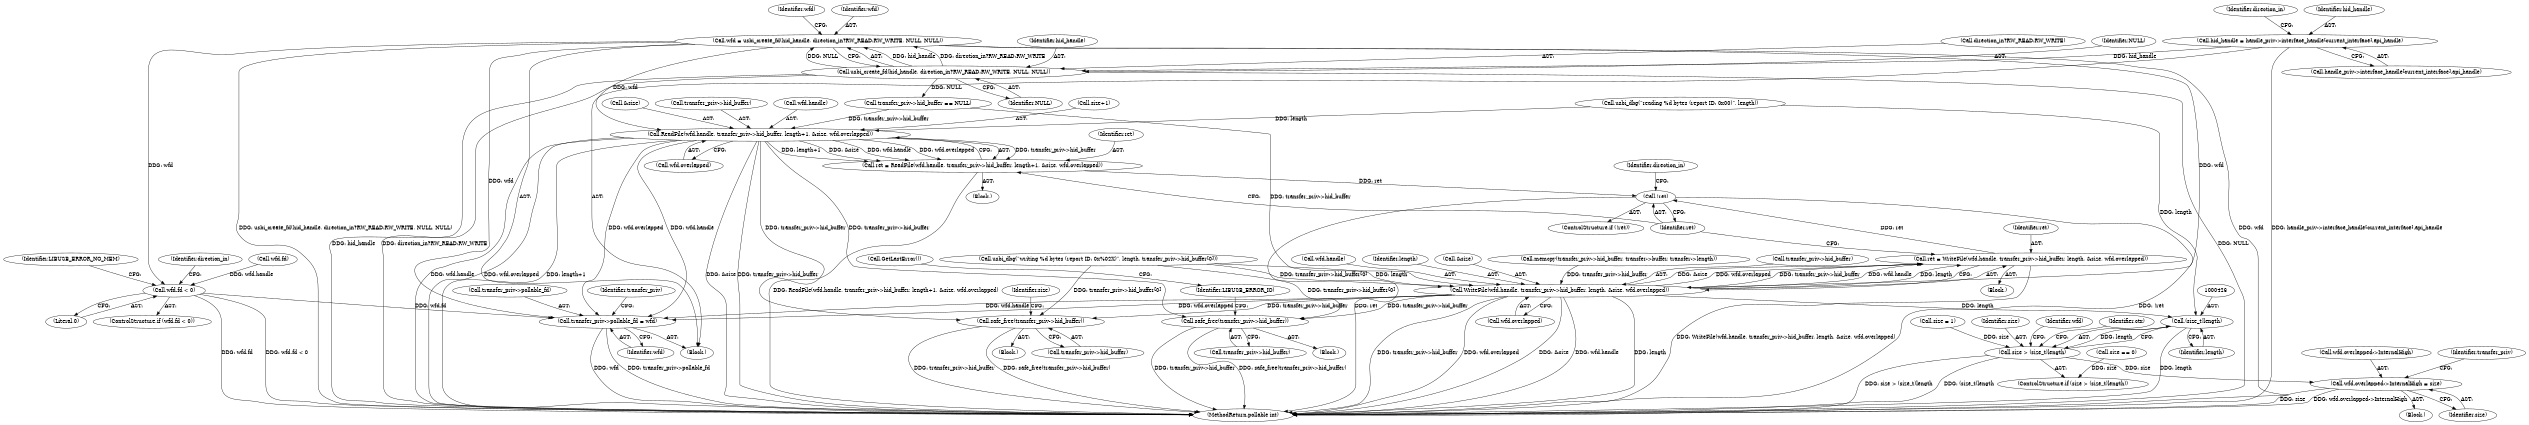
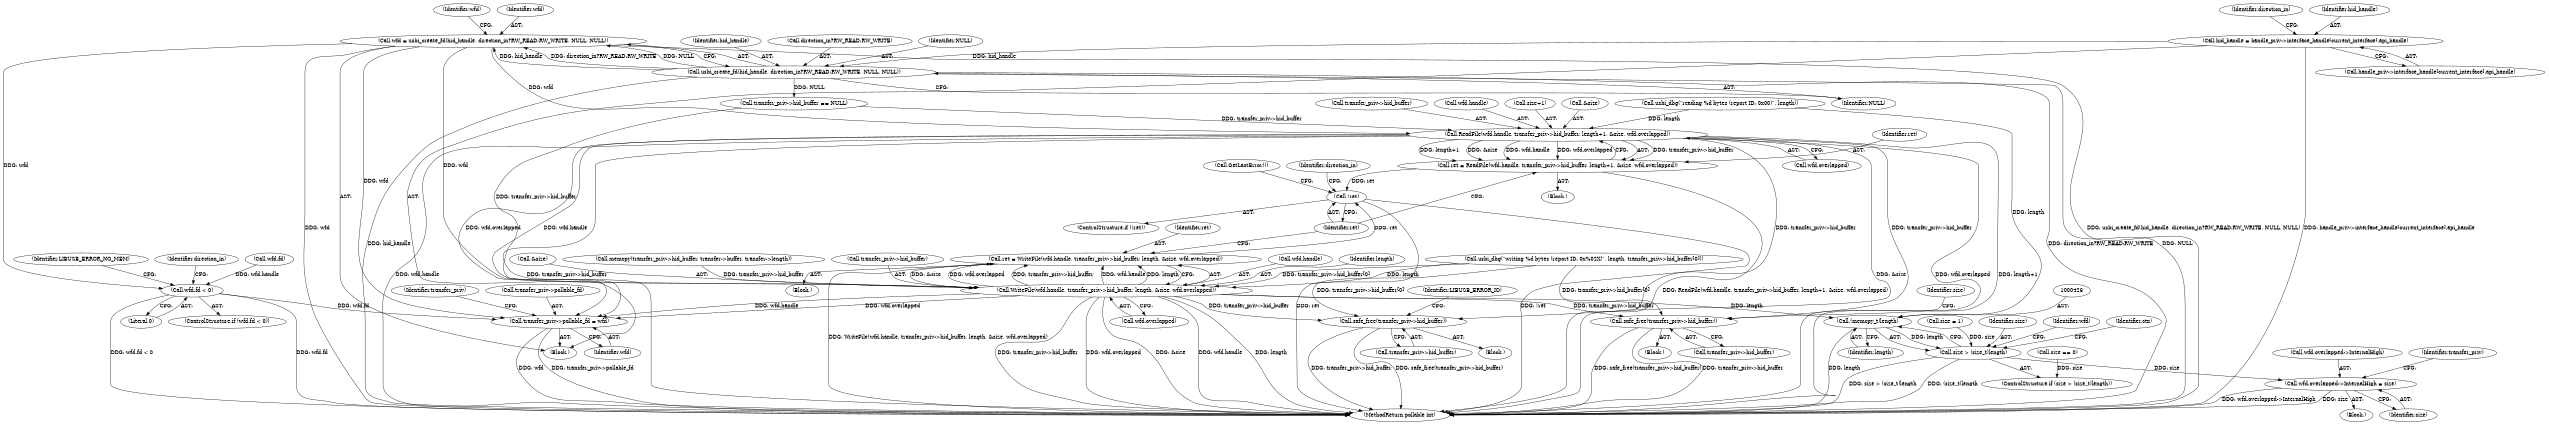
  digraph {
    n1 [label="(Call,wfd = usbi_create_fd(hid_handle, direction_in?RW_READ:RW_WRITE, NULL, NULL))"]
    n2 [label="(Call,usbi_create_fd(hid_handle, direction_in?RW_READ:RW_WRITE, NULL, NULL))"]
    n3 [label="(Call,wfd.fd < 0)"]
    n4 [label="(Call,transfer_priv->pollable_fd = wfd)"]
    n5 [label="(Call,ReadFile(wfd.handle, transfer_priv->hid_buffer, length+1, &size, wfd.overlapped))"]
    n6 [label="(Call,WriteFile(wfd.handle, transfer_priv->hid_buffer, length, &size, wfd.overlapped))"]
    n7 [label="(MethodReturn,pollable int)"]
    n8 [label="(Block,)"]
    n9 [label="(Identifier,NULL)"]
    n10 [label="(Call,transfer_priv->hid_buffer == NULL)"]
    n11 [label="(ControlStructure,if (wfd.fd < 0))"]
    n12 [label="(Literal,0)"]
    n13 [label="(Identifier,wfd)"]
    n14 [label="(Call,ret = ReadFile(wfd.handle, transfer_priv->hid_buffer, length+1, &size, wfd.overlapped))"]
    n15 [label="(Call,safe_free(transfer_priv->hid_buffer))"]
    n16 [label="(Call,safe_free(transfer_priv->hid_buffer))"]
    n17 [label="(Call,wfd.overlapped)"]
    n18 [label="(Call,ret = WriteFile(wfd.handle, transfer_priv->hid_buffer, length, &size, wfd.overlapped))"]
-   n19 [label="(Call,(size_t)length)"]
+   n19 [label="(Call,(memcpy_t)length)"]
    n20 [label="(Call,wfd.overlapped)"]
    n21 [label="(Call,hid_handle = handle_priv->interface_handle[current_interface].api_handle)"]
    n22 [label="(Call,handle_priv->interface_handle[current_interface].api_handle)"]
    n23 [label="(Call,!ret)"]
    n24 [label="(Block,)"]
    n25 [label="(Call,transfer_priv->hid_buffer)"]
    n26 [label="(Block,)"]
    n27 [label="(Call,transfer_priv->hid_buffer)"]
    n28 [label="(Block,)"]
    n29 [label="(ControlStructure,if (!ret))"]
    n30 [label="(Identifier,ret)"]
    n31 [label="(Block,)"]
    n32 [label="(Call,size > (size_t)length)"]
    n33 [label="(Identifier,length)"]
    n34 [label="(Call,wfd.overlapped->InternalHigh = size)"]
    n35 [label="(ControlStructure,if (size > (size_t)length))"]
    n36 [label="(Identifier,size)"]
    n37 [label="(Block,)"]
    n38 [label="(Identifier,wfd)"]
    n39 [label="(Identifier,LIBUSB_ERROR_NO_MEM)"]
    n40 [label="(Call,size+1)"]
    n41 [label="(Identifier,hid_handle)"]
    n42 [label="(Identifier,direction_in)"]
    n43 [label="(Identifier,LIBUSB_ERROR_IO)"]
    n44 [label="(Identifier,size)"]
    n45 [label="(Identifier,direction_in)"]
    n46 [label="(Call,wfd.handle)"]
    n47 [label="(Call,wfd.fd)"]
    n48 [label="(Identifier,ret)"]
    n49 [label="(Call,wfd.overlapped->InternalHigh)"]
    n50 [label="(Identifier,ctx)"]
    n51 [label="(Call,&size)"]
    n52 [label="(Identifier,ret)"]
    n53 [label="(Identifier,length)"]
    n54 [label="(Call,GetLastError())"]
    n55 [label="(Call,size == 0)"]
    n56 [label="(Identifier,wfd)"]
    n57 [label="(Call,size = 1)"]
    n58 [label="(Call,usbi_dbg(\"writing %d bytes (report ID: 0x%02X)\", length, transfer_priv->hid_buffer[0]))"]
    n59 [label="(Identifier,transfer_priv)"]
    n60 [label="(Call,&size)"]
    n61 [label="(Call,memcpy(transfer_priv->hid_buffer, transfer->buffer, transfer->length))"]
    n62 [label="(Identifier,direction_in)"]
    n63 [label="(Call,transfer_priv->hid_buffer)"]
    n64 [label="(Identifier,hid_handle)"]
    n65 [label="(Call,direction_in?RW_READ:RW_WRITE)"]
    n66 [label="(Call,usbi_dbg(\"reading %d bytes (report ID: 0x00)\", length))"]
    n67 [label="(Identifier,transfer_priv)"]
    n68 [label="(Call,transfer_priv->pollable_fd)"]
    n69 [label="(Identifier,size)"]
    n70 [label="(Identifier,wfd)"]
    n71 [label="(Call,transfer_priv->hid_buffer)"]
    n72 [label="(Identifier,NULL)"]
    n73 [label="(Call,wfd.handle)"]
    1000426
    n1 -> n2 [label="CFG: "]
    n1 -> n3 [label="DDG: wfd"]
    n1 -> n4 [label="DDG: wfd"]
    n1 -> n5 [label="DDG: wfd"]
    n1 -> n6 [label="DDG: wfd"]
    n1 -> n7 [label="DDG: usbi_create_fd(hid_handle, direction_in?RW_READ:RW_WRITE, NULL, NULL)"]
    n1 -> n7 [label="DDG: wfd"]
    n1 -> n8 [label="AST: "]
    n2 -> n1 [label="AST: "]
    n2 -> n1 [label="DDG: hid_handle"]
    n2 -> n1 [label="DDG: direction_in?RW_READ:RW_WRITE"]
    n2 -> n1 [label="DDG: NULL"]
    n2 -> n7 [label="DDG: hid_handle"]
    n2 -> n7 [label="DDG: NULL"]
    n2 -> n7 [label="DDG: direction_in?RW_READ:RW_WRITE"]
    n2 -> n9 [label="CFG: "]
    n2 -> n10 [label="DDG: NULL"]
    n3 -> n4 [label="DDG: wfd.fd"]
    n3 -> n7 [label="DDG: wfd.fd"]
    n3 -> n7 [label="DDG: wfd.fd < 0"]
    n3 -> n11 [label="AST: "]
    n3 -> n12 [label="CFG: "]
    n4 -> n7 [label="DDG: transfer_priv->pollable_fd"]
    n4 -> n7 [label="DDG: wfd"]
    n4 -> n8 [label="AST: "]
    n4 -> n13 [label="CFG: "]
    n5 -> n4 [label="DDG: wfd.handle"]
    n5 -> n4 [label="DDG: wfd.overlapped"]
    n5 -> n7 [label="DDG: wfd.overlapped"]
    n5 -> n7 [label="DDG: length+1"]
    n5 -> n7 [label="DDG: wfd.handle"]
    n5 -> n7 [label="DDG: transfer_priv->hid_buffer"]
    n5 -> n7 [label="DDG: &size"]
    n5 -> n14 [label="AST: "]
    n5 -> n14 [label="DDG: transfer_priv->hid_buffer"]
    n5 -> n14 [label="DDG: length+1"]
    n5 -> n14 [label="DDG: &size"]
    n5 -> n14 [label="DDG: wfd.handle"]
    n5 -> n14 [label="DDG: wfd.overlapped"]
    n5 -> n15 [label="DDG: transfer_priv->hid_buffer"]
    n5 -> n16 [label="DDG: transfer_priv->hid_buffer"]
    n5 -> n17 [label="CFG: "]
    n6 -> n4 [label="DDG: wfd.overlapped"]
    n6 -> n4 [label="DDG: wfd.handle"]
    n6 -> n7 [label="DDG: transfer_priv->hid_buffer"]
    n6 -> n7 [label="DDG: wfd.overlapped"]
    n6 -> n7 [label="DDG: &size"]
    n6 -> n7 [label="DDG: wfd.handle"]
    n6 -> n7 [label="DDG: length"]
    n6 -> n15 [label="DDG: transfer_priv->hid_buffer"]
    n6 -> n16 [label="DDG: transfer_priv->hid_buffer"]
    n6 -> n18 [label="AST: "]
    n6 -> n18 [label="DDG: &size"]
    n6 -> n18 [label="DDG: wfd.overlapped"]
    n6 -> n18 [label="DDG: transfer_priv->hid_buffer"]
    n6 -> n18 [label="DDG: wfd.handle"]
    n6 -> n18 [label="DDG: length"]
    n6 -> n19 [label="DDG: length"]
    n6 -> n20 [label="CFG: "]
    n9 -> n2 [label="AST: "]
    n10 -> n5 [label="DDG: transfer_priv->hid_buffer"]
    n10 -> n6 [label="DDG: transfer_priv->hid_buffer"]
    n12 -> n3 [label="AST: "]
    n13 -> n4 [label="AST: "]
    n14 -> n5 [label="CFG: "]
    n14 -> n7 [label="DDG: ReadFile(wfd.handle, transfer_priv->hid_buffer, length+1, &size, wfd.overlapped)"]
    n14 -> n23 [label="DDG: ret"]
    n14 -> n24 [label="AST: "]
    n15 -> n7 [label="DDG: transfer_priv->hid_buffer"]
    n15 -> n7 [label="DDG: safe_free(transfer_priv->hid_buffer)"]
    n15 -> n25 [label="CFG: "]
    n15 -> n26 [label="AST: "]
    n16 -> n7 [label="DDG: safe_free(transfer_priv->hid_buffer)"]
    n16 -> n7 [label="DDG: transfer_priv->hid_buffer"]
    n16 -> n27 [label="CFG: "]
    n16 -> n28 [label="AST: "]
    n17 -> n5 [label="AST: "]
    n18 -> n6 [label="CFG: "]
    n18 -> n7 [label="DDG: WriteFile(wfd.handle, transfer_priv->hid_buffer, length, &size, wfd.overlapped)"]
    n18 -> n23 [label="DDG: ret"]
    n18 -> n31 [label="AST: "]
    n19 -> n7 [label="DDG: length"]
    n19 -> n32 [label="AST: "]
    n19 -> n32 [label="DDG: length"]
    n19 -> n33 [label="CFG: "]
    n20 -> n6 [label="AST: "]
    n21 -> n2 [label="DDG: hid_handle"]
    n21 -> n7 [label="DDG: handle_priv->interface_handle[current_interface].api_handle"]
    n21 -> n8 [label="AST: "]
    n21 -> n22 [label="CFG: "]
    n22 -> n21 [label="AST: "]
    n23 -> n7 [label="DDG: ret"]
    n23 -> n7 [label="DDG: !ret"]
    n23 -> n29 [label="AST: "]
    n23 -> n30 [label="CFG: "]
    n25 -> n15 [label="AST: "]
    n27 -> n16 [label="AST: "]
    n30 -> n14 [label="CFG: "]
    n30 -> n18 [label="CFG: "]
    n30 -> n23 [label="AST: "]
    n32 -> n7 [label="DDG: size > (size_t)length"]
    n32 -> n7 [label="DDG: (size_t)length"]
    n32 -> n19 [label="CFG: "]
    n32 -> n34 [label="DDG: size"]
    n32 -> n35 [label="AST: "]
    n33 -> n19 [label="AST: "]
    n34 -> n7 [label="DDG: wfd.overlapped->InternalHigh"]
    n34 -> n7 [label="DDG: size"]
    n34 -> n36 [label="CFG: "]
    n34 -> n37 [label="AST: "]
    n36 -> n34 [label="AST: "]
    n38 -> n32 [label="CFG: "]
    n39 -> n3 [label="CFG: "]
    n40 -> n5 [label="AST: "]
    n41 -> n2 [label="AST: "]
    n42 -> n3 [label="CFG: "]
    n43 -> n15 [label="CFG: "]
    n44 -> n16 [label="CFG: "]
    n45 -> n21 [label="CFG: "]
    n46 -> n6 [label="AST: "]
    n47 -> n3 [label="DDG: wfd.handle"]
    n48 -> n18 [label="AST: "]
    n49 -> n34 [label="AST: "]
    n50 -> n32 [label="CFG: "]
    n51 -> n5 [label="AST: "]
    n52 -> n14 [label="AST: "]
    n53 -> n6 [label="AST: "]
-   n54 -> n43 [label="CFG: "]
+   n54 -> n23 [label="CFG: "]
    n55 -> n35 [label="DDG: size"]
    n56 -> n1 [label="CFG: "]
    n57 -> n32 [label="DDG: size"]
    n58 -> n6 [label="DDG: transfer_priv->hid_buffer[0]"]
    n58 -> n6 [label="DDG: length"]
    n58 -> n15 [label="DDG: transfer_priv->hid_buffer[0]"]
    n58 -> n16 [label="DDG: transfer_priv->hid_buffer[0]"]
    n59 -> n4 [label="CFG: "]
    n60 -> n6 [label="AST: "]
    n61 -> n6 [label="DDG: transfer_priv->hid_buffer"]
    n62 -> n23 [label="CFG: "]
    n63 -> n5 [label="AST: "]
    n64 -> n21 [label="AST: "]
    n65 -> n2 [label="AST: "]
    n66 -> n5 [label="DDG: length"]
    n66 -> n19 [label="DDG: length"]
    n67 -> n34 [label="CFG: "]
    n68 -> n4 [label="AST: "]
    n69 -> n32 [label="AST: "]
    n70 -> n1 [label="AST: "]
    n71 -> n6 [label="AST: "]
    n72 -> n2 [label="AST: "]
    n73 -> n5 [label="AST: "]
    1000426 -> n19 [label="AST: "]
  }
